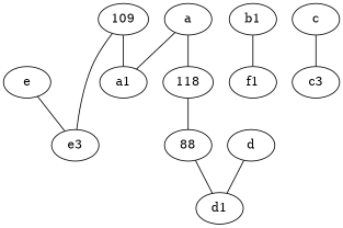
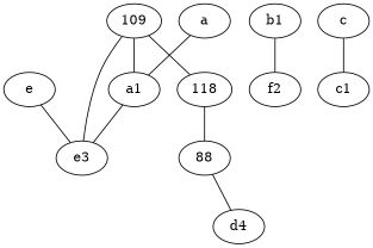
  graph {
    node [labelfontsize=50]
    n1 [label=e3]
-   d
-   d1
+   d1 [label=d4]
    e
    n5 [label=109]
    118
    a1
    88
    b1
-   f1
+   f1 [label=f2]
    c
-   c1 [label=c3]
+   c1
    a
-   d -- d1
    e -- n1
    n5 -- n1
-   a -- 118
+   n5 -- 118
    n5 -- a1
    118 -- 88
+   a1 -- n1
    88 -- d1
    b1 -- f1
    c -- c1
    a -- a1
  }
